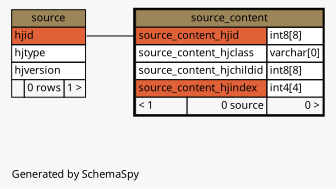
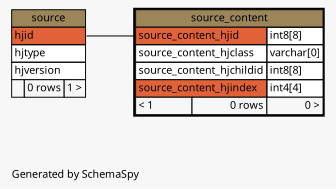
  digraph {
    bgcolor="#f7f7f7"
    fontname="Noto Sans"
    fontsize=11
    label="\nGenerated by SchemaSpy"
    labeljust=l
    nodesep=0.18
    rankdir=RL
    ranksep=0.46
    node [fontname="Noto Sans" fontsize=11 shape=plaintext]
-   n1 [label=<     <TABLE BORDER="2" CELLBORDER="1" CELLSPACING="0" BGCOLOR="#ffffff">       <TR><TD COLSPAN="3" BGCOLOR="#9b8559" ALIGN="CENTER">source_content</TD></TR>       <TR><TD PORT="source_content_hjid" COLSPAN="2" BGCOLOR="#e16239" ALIGN="LEFT">source_content_hjid</TD><TD PORT="source_content_hjid.type" ALIGN="LEFT">int8[8]</TD></TR>       <TR><TD PORT="source_content_hjclass" COLSPAN="2" ALIGN="LEFT">source_content_hjclass</TD><TD PORT="source_content_hjclass.type" ALIGN="LEFT">varchar[0]</TD></TR>       <TR><TD PORT="source_content_hjchildid" COLSPAN="2" ALIGN="LEFT">source_content_hjchildid</TD><TD PORT="source_content_hjchildid.type" ALIGN="LEFT">int8[8]</TD></TR>       <TR><TD PORT="source_content_hjindex" COLSPAN="2" BGCOLOR="#e16239" ALIGN="LEFT">source_content_hjindex</TD><TD PORT="source_content_hjindex.type" ALIGN="LEFT">int4[4]</TD></TR>       <TR><TD ALIGN="LEFT" BGCOLOR="#f7f7f7">&lt; 1</TD><TD ALIGN="RIGHT" BGCOLOR="#f7f7f7">0 source</TD><TD ALIGN="RIGHT" BGCOLOR="#f7f7f7">0 &gt;</TD></TR>     </TABLE>>]
+   n1 [label=<     <TABLE BORDER="2" CELLBORDER="1" CELLSPACING="0" BGCOLOR="#ffffff">       <TR><TD COLSPAN="3" BGCOLOR="#9b8559" ALIGN="CENTER">source_content</TD></TR>       <TR><TD PORT="source_content_hjid" COLSPAN="2" BGCOLOR="#e16239" ALIGN="LEFT">source_content_hjid</TD><TD PORT="source_content_hjid.type" ALIGN="LEFT">int8[8]</TD></TR>       <TR><TD PORT="source_content_hjclass" COLSPAN="2" ALIGN="LEFT">source_content_hjclass</TD><TD PORT="source_content_hjclass.type" ALIGN="LEFT">varchar[0]</TD></TR>       <TR><TD PORT="source_content_hjchildid" COLSPAN="2" ALIGN="LEFT">source_content_hjchildid</TD><TD PORT="source_content_hjchildid.type" ALIGN="LEFT">int8[8]</TD></TR>       <TR><TD PORT="source_content_hjindex" COLSPAN="2" BGCOLOR="#e16239" ALIGN="LEFT">source_content_hjindex</TD><TD PORT="source_content_hjindex.type" ALIGN="LEFT">int4[4]</TD></TR>       <TR><TD ALIGN="LEFT" BGCOLOR="#f7f7f7">&lt; 1</TD><TD ALIGN="RIGHT" BGCOLOR="#f7f7f7">0 rows</TD><TD ALIGN="RIGHT" BGCOLOR="#f7f7f7">0 &gt;</TD></TR>     </TABLE>>]
    n2 [label=<     <TABLE BORDER="0" CELLBORDER="1" CELLSPACING="0" BGCOLOR="#ffffff">       <TR><TD COLSPAN="3" BGCOLOR="#9b8559" ALIGN="CENTER">source</TD></TR>       <TR><TD PORT="hjid" COLSPAN="3" BGCOLOR="#e16239" ALIGN="LEFT">hjid</TD></TR>       <TR><TD PORT="hjtype" COLSPAN="3" ALIGN="LEFT">hjtype</TD></TR>       <TR><TD PORT="hjversion" COLSPAN="3" ALIGN="LEFT">hjversion</TD></TR>       <TR><TD ALIGN="LEFT" BGCOLOR="#f7f7f7">  </TD><TD ALIGN="RIGHT" BGCOLOR="#f7f7f7">0 rows</TD><TD ALIGN="RIGHT" BGCOLOR="#f7f7f7">1 &gt;</TD></TR>     </TABLE>>]
    n1 -> n2 [arrowhead=none arrowsize=0.8 arrowtail=crowodot headport="hjid:e" tailport="source_content_hjid:w" fontname="Noto Sans"]
  }
